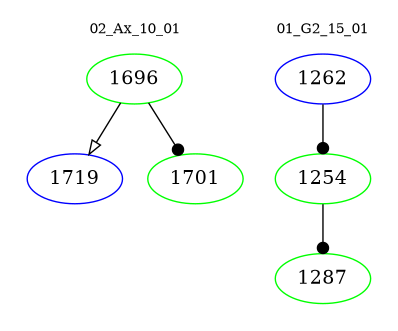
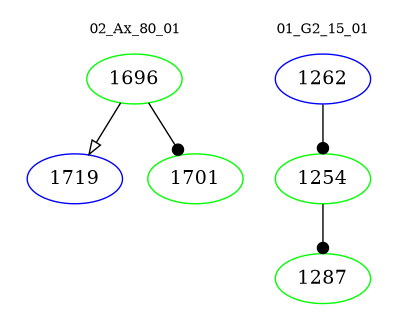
  digraph {
    node [color=green]
    edge [arrowhead=dot color=black]
    n1 [label=1696]
    n2 [color=blue label=1719]
    n3 [label=1701]
    n4 [label=1254]
    n5 [color=blue label=1262]
    n6 [label=1287]
    subgraph cluster_1 {
      color=white
      fontsize=10
-     label="02_Ax_10_01"
+     label="02_Ax_80_01"
      n1
      n2
      n3
    }
    subgraph cluster_2 {
      color=white
      fontsize=10
      label="01_G2_15_01"
      n4
      n5
      n6
    }
    n1 -> n2 [arrowhead=onormal]
    n1 -> n3
    n4 -> n6
    n5 -> n4
  }
